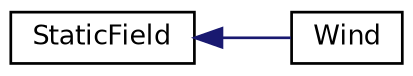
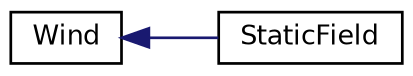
  digraph {
    rankdir=LR
    node [color=black fillcolor=white fontname=Helvetica fontsize=10 shape=record style=filled]
    n1 [height=0.2 label=StaticField width=0.4]
    n2 [height=0.2 label=Wind width=0.4]
-   n1 -> n2 [color=midnightblue dir=back fontname=Helvetica fontsize=10 labelfontname=Helvetica labelfontsize=10 style=solid]
+   n2 -> n1 [color=midnightblue dir=back fontname=Helvetica fontsize=10 labelfontname=Helvetica labelfontsize=10 style=solid]
  }
